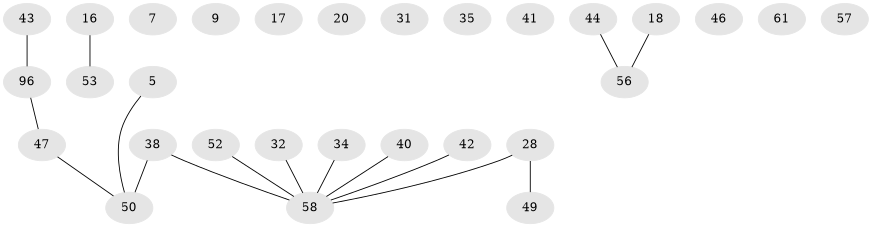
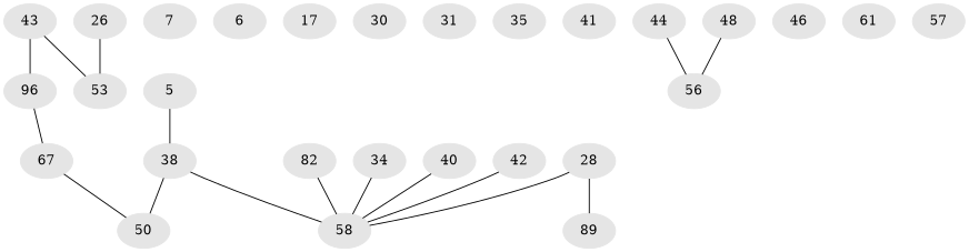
  graph {
    node [color=gray90 style=filled]
    38 [super="+19"]
    50 [super="+5+10"]
    58 [super="+14+15+22+55+54"]
    n4 [label=5]
    7
-   9
-   16 [super="+3"]
+   9 [label=6]
+   16 [super="+3" label=26]
    53
    17
    n10 [label=43 super="+12"]
    n11 [label=96]
-   47 [super="+8"]
-   49 [super="+11+20"]
+   47 [super="+8" label=67]
+   49 [super="+11+20" label=89]
    28
-   30 [label=20]
-   32
+   30
+   32 [label=82]
    n17 [label=31]
    34
    35
    40
    41
    56 [super="+39+43"]
    44
    n24 [label=42]
    46
-   48 [super="+2" label=18]
+   48 [super="+2"]
    n27 [label=61 super="+18"]
-   52
    57
    38 -- 50 [weight=2]
    38 -- 58 [weight=2]
-   n4 -- 50
+   n4 -- 38
    16 -- 53
+   n10 -- 53
    n10 -- n11
    n11 -- 47
    47 -- 50
    28 -- 58
    28 -- 49
    32 -- 58
    34 -- 58
    40 -- 58
    44 -- 56
    n24 -- 58
    48 -- 56
-   52 -- 58
  }
